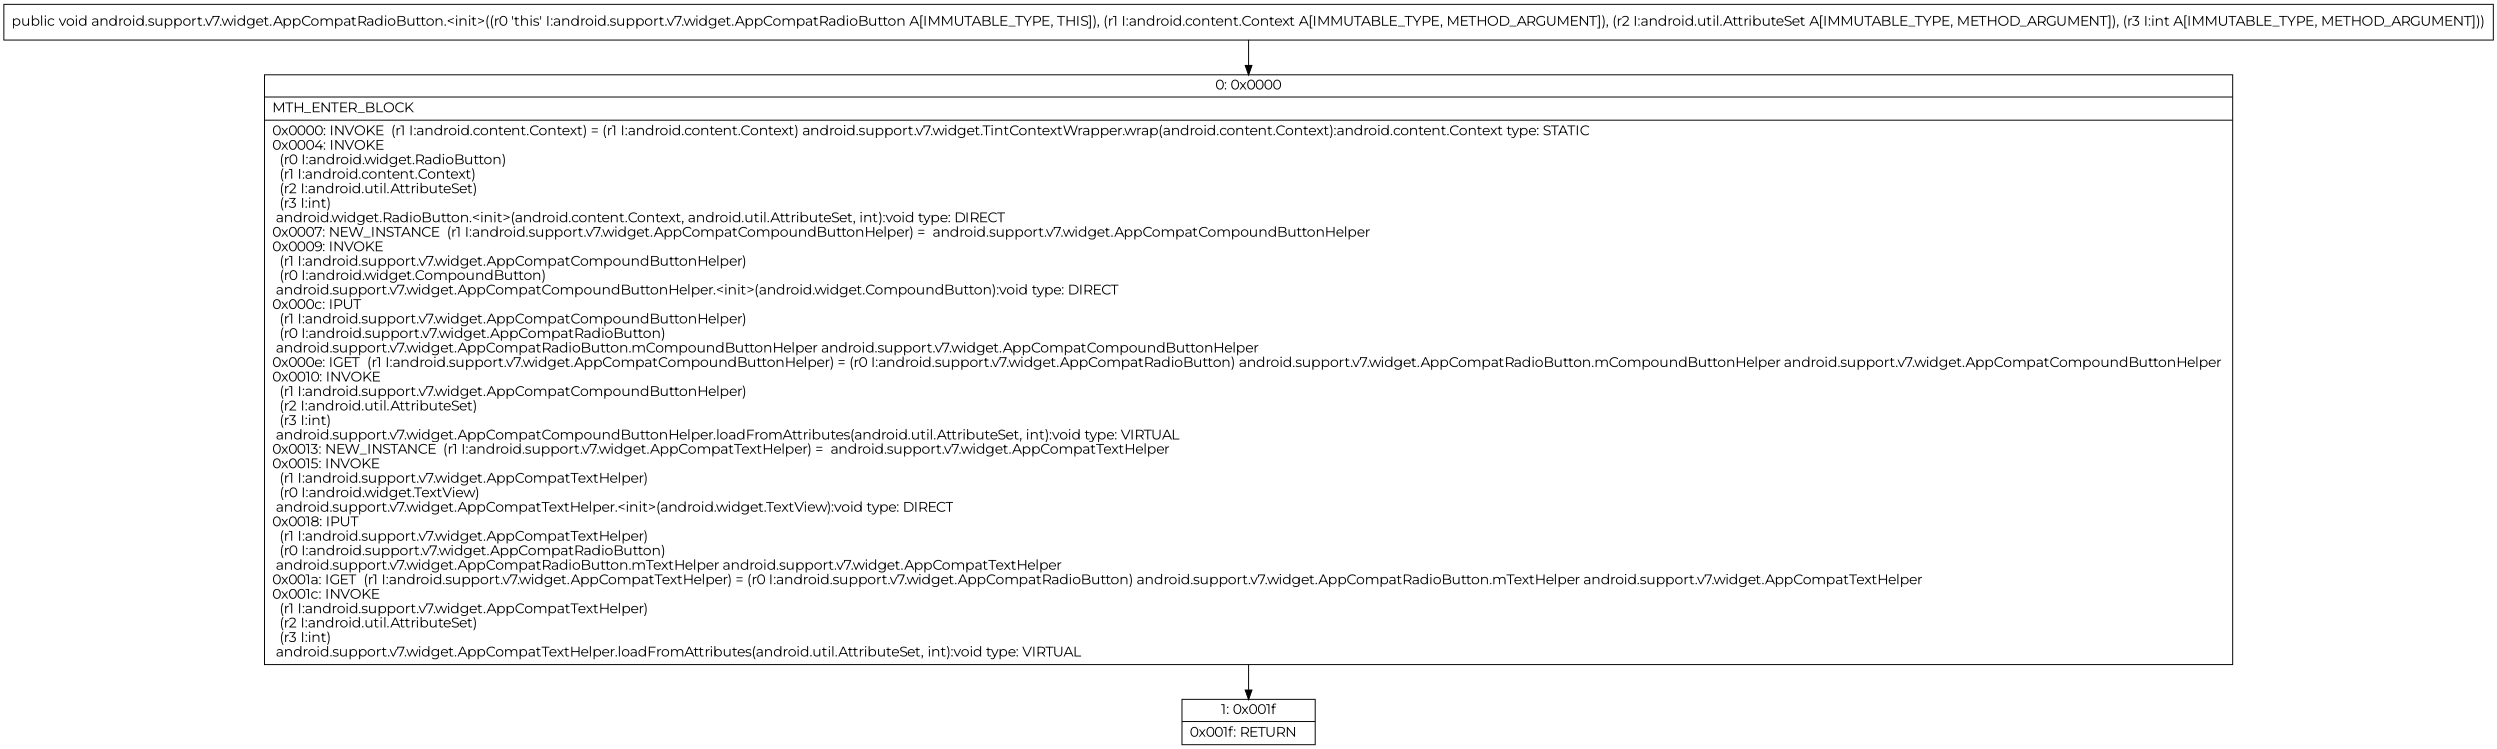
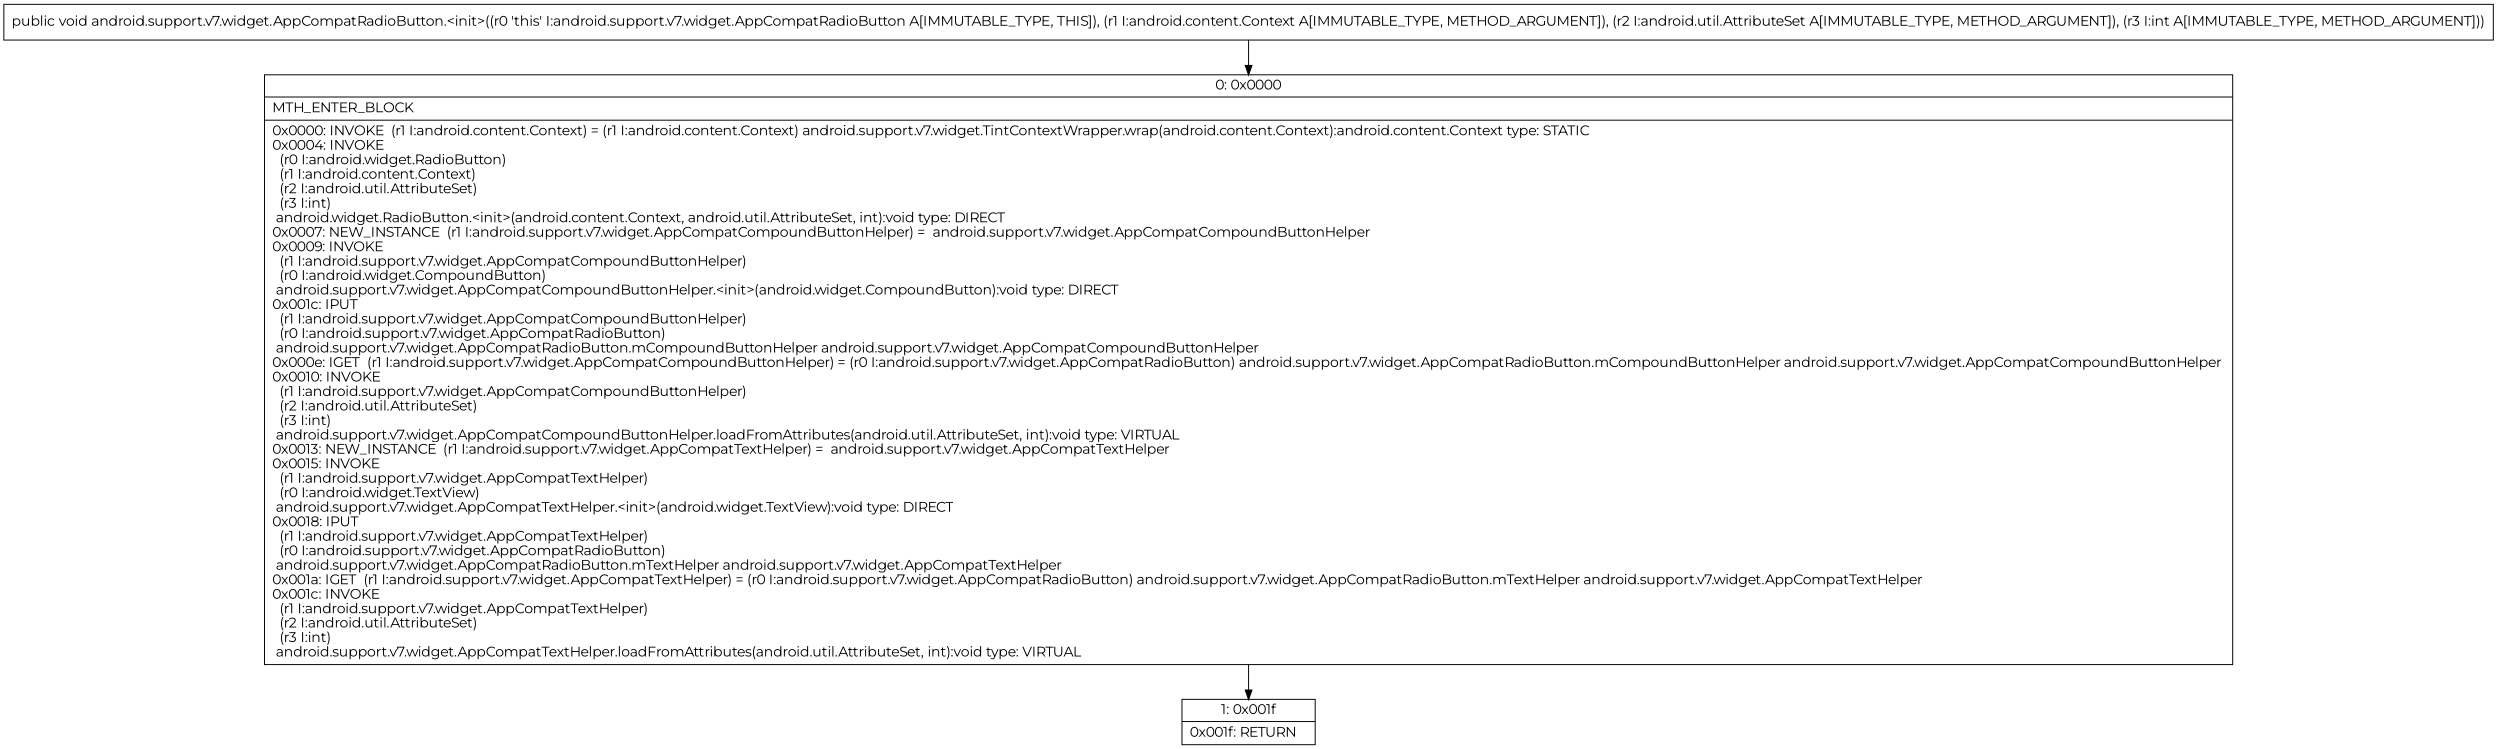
  digraph {
    fontname=Montserrat
    node [shape=record fontname=Montserrat]
    edge [fontname=Montserrat]
-   n1 [label="{0\:\ 0x0000|MTH_ENTER_BLOCK\l|0x0000: INVOKE  (r1 I:android.content.Context) = (r1 I:android.content.Context) android.support.v7.widget.TintContextWrapper.wrap(android.content.Context):android.content.Context type: STATIC \l0x0004: INVOKE  \l  (r0 I:android.widget.RadioButton)\l  (r1 I:android.content.Context)\l  (r2 I:android.util.AttributeSet)\l  (r3 I:int)\l android.widget.RadioButton.\<init\>(android.content.Context, android.util.AttributeSet, int):void type: DIRECT \l0x0007: NEW_INSTANCE  (r1 I:android.support.v7.widget.AppCompatCompoundButtonHelper) =  android.support.v7.widget.AppCompatCompoundButtonHelper \l0x0009: INVOKE  \l  (r1 I:android.support.v7.widget.AppCompatCompoundButtonHelper)\l  (r0 I:android.widget.CompoundButton)\l android.support.v7.widget.AppCompatCompoundButtonHelper.\<init\>(android.widget.CompoundButton):void type: DIRECT \l0x000c: IPUT  \l  (r1 I:android.support.v7.widget.AppCompatCompoundButtonHelper)\l  (r0 I:android.support.v7.widget.AppCompatRadioButton)\l android.support.v7.widget.AppCompatRadioButton.mCompoundButtonHelper android.support.v7.widget.AppCompatCompoundButtonHelper \l0x000e: IGET  (r1 I:android.support.v7.widget.AppCompatCompoundButtonHelper) = (r0 I:android.support.v7.widget.AppCompatRadioButton) android.support.v7.widget.AppCompatRadioButton.mCompoundButtonHelper android.support.v7.widget.AppCompatCompoundButtonHelper \l0x0010: INVOKE  \l  (r1 I:android.support.v7.widget.AppCompatCompoundButtonHelper)\l  (r2 I:android.util.AttributeSet)\l  (r3 I:int)\l android.support.v7.widget.AppCompatCompoundButtonHelper.loadFromAttributes(android.util.AttributeSet, int):void type: VIRTUAL \l0x0013: NEW_INSTANCE  (r1 I:android.support.v7.widget.AppCompatTextHelper) =  android.support.v7.widget.AppCompatTextHelper \l0x0015: INVOKE  \l  (r1 I:android.support.v7.widget.AppCompatTextHelper)\l  (r0 I:android.widget.TextView)\l android.support.v7.widget.AppCompatTextHelper.\<init\>(android.widget.TextView):void type: DIRECT \l0x0018: IPUT  \l  (r1 I:android.support.v7.widget.AppCompatTextHelper)\l  (r0 I:android.support.v7.widget.AppCompatRadioButton)\l android.support.v7.widget.AppCompatRadioButton.mTextHelper android.support.v7.widget.AppCompatTextHelper \l0x001a: IGET  (r1 I:android.support.v7.widget.AppCompatTextHelper) = (r0 I:android.support.v7.widget.AppCompatRadioButton) android.support.v7.widget.AppCompatRadioButton.mTextHelper android.support.v7.widget.AppCompatTextHelper \l0x001c: INVOKE  \l  (r1 I:android.support.v7.widget.AppCompatTextHelper)\l  (r2 I:android.util.AttributeSet)\l  (r3 I:int)\l android.support.v7.widget.AppCompatTextHelper.loadFromAttributes(android.util.AttributeSet, int):void type: VIRTUAL \l}"]
+   n1 [label="{0\:\ 0x0000|MTH_ENTER_BLOCK\l|0x0000: INVOKE  (r1 I:android.content.Context) = (r1 I:android.content.Context) android.support.v7.widget.TintContextWrapper.wrap(android.content.Context):android.content.Context type: STATIC \l0x0004: INVOKE  \l  (r0 I:android.widget.RadioButton)\l  (r1 I:android.content.Context)\l  (r2 I:android.util.AttributeSet)\l  (r3 I:int)\l android.widget.RadioButton.\<init\>(android.content.Context, android.util.AttributeSet, int):void type: DIRECT \l0x0007: NEW_INSTANCE  (r1 I:android.support.v7.widget.AppCompatCompoundButtonHelper) =  android.support.v7.widget.AppCompatCompoundButtonHelper \l0x0009: INVOKE  \l  (r1 I:android.support.v7.widget.AppCompatCompoundButtonHelper)\l  (r0 I:android.widget.CompoundButton)\l android.support.v7.widget.AppCompatCompoundButtonHelper.\<init\>(android.widget.CompoundButton):void type: DIRECT \l0x001c: IPUT  \l  (r1 I:android.support.v7.widget.AppCompatCompoundButtonHelper)\l  (r0 I:android.support.v7.widget.AppCompatRadioButton)\l android.support.v7.widget.AppCompatRadioButton.mCompoundButtonHelper android.support.v7.widget.AppCompatCompoundButtonHelper \l0x000e: IGET  (r1 I:android.support.v7.widget.AppCompatCompoundButtonHelper) = (r0 I:android.support.v7.widget.AppCompatRadioButton) android.support.v7.widget.AppCompatRadioButton.mCompoundButtonHelper android.support.v7.widget.AppCompatCompoundButtonHelper \l0x0010: INVOKE  \l  (r1 I:android.support.v7.widget.AppCompatCompoundButtonHelper)\l  (r2 I:android.util.AttributeSet)\l  (r3 I:int)\l android.support.v7.widget.AppCompatCompoundButtonHelper.loadFromAttributes(android.util.AttributeSet, int):void type: VIRTUAL \l0x0013: NEW_INSTANCE  (r1 I:android.support.v7.widget.AppCompatTextHelper) =  android.support.v7.widget.AppCompatTextHelper \l0x0015: INVOKE  \l  (r1 I:android.support.v7.widget.AppCompatTextHelper)\l  (r0 I:android.widget.TextView)\l android.support.v7.widget.AppCompatTextHelper.\<init\>(android.widget.TextView):void type: DIRECT \l0x0018: IPUT  \l  (r1 I:android.support.v7.widget.AppCompatTextHelper)\l  (r0 I:android.support.v7.widget.AppCompatRadioButton)\l android.support.v7.widget.AppCompatRadioButton.mTextHelper android.support.v7.widget.AppCompatTextHelper \l0x001a: IGET  (r1 I:android.support.v7.widget.AppCompatTextHelper) = (r0 I:android.support.v7.widget.AppCompatRadioButton) android.support.v7.widget.AppCompatRadioButton.mTextHelper android.support.v7.widget.AppCompatTextHelper \l0x001c: INVOKE  \l  (r1 I:android.support.v7.widget.AppCompatTextHelper)\l  (r2 I:android.util.AttributeSet)\l  (r3 I:int)\l android.support.v7.widget.AppCompatTextHelper.loadFromAttributes(android.util.AttributeSet, int):void type: VIRTUAL \l}"]
    n2 [label="{1\:\ 0x001f|0x001f: RETURN   \l}"]
    n3 [label="{public void android.support.v7.widget.AppCompatRadioButton.\<init\>((r0 'this' I:android.support.v7.widget.AppCompatRadioButton A[IMMUTABLE_TYPE, THIS]), (r1 I:android.content.Context A[IMMUTABLE_TYPE, METHOD_ARGUMENT]), (r2 I:android.util.AttributeSet A[IMMUTABLE_TYPE, METHOD_ARGUMENT]), (r3 I:int A[IMMUTABLE_TYPE, METHOD_ARGUMENT])) }"]
    n1 -> n2
    n3 -> n1
  }
